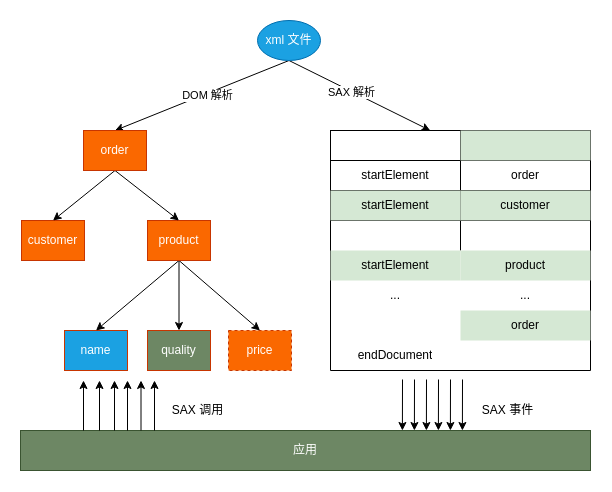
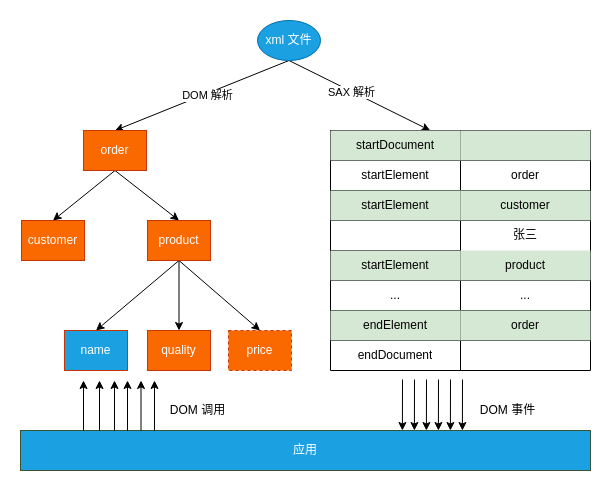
  <mxCell id="0" />
  <mxCell id="1" parent="0" />
  <mxCell id="2" style="edgeStyle=none;rounded=0;orthogonalLoop=1;jettySize=auto;html=1;entryX=0.5;entryY=0;entryDx=0;entryDy=0;exitX=0.5;exitY=1;exitDx=0;exitDy=0;" edge="1" parent="1" source="6" target="17"><mxGeometry relative="1" as="geometry" /></mxCell>
  <mxCell id="3" value="DOM 解析" style="edgeLabel;html=1;align=center;verticalAlign=middle;resizable=0;points=[];" vertex="1" connectable="0" parent="2"><mxGeometry x="-0.049" y="1" relative="1" as="geometry"><mxPoint as="offset" /></mxGeometry></mxCell>
  <mxCell id="4" style="edgeStyle=none;rounded=0;orthogonalLoop=1;jettySize=auto;html=1;exitX=0.5;exitY=1;exitDx=0;exitDy=0;" edge="1" parent="1" source="6" target="34"><mxGeometry relative="1" as="geometry" /></mxCell>
  <mxCell id="5" value="SAX 解析" style="edgeLabel;html=1;align=center;verticalAlign=middle;resizable=0;points=[];" vertex="1" connectable="0" parent="4"><mxGeometry x="-0.109" y="-1" relative="1" as="geometry"><mxPoint as="offset" /></mxGeometry></mxCell>
  <mxCell id="6" value="xml 文件" style="ellipse;whiteSpace=wrap;html=1;fillColor=#1ba1e2;strokeColor=#006EAF;fontColor=#ffffff;" vertex="1" parent="1"><mxGeometry x="257" y="20" width="63" height="40" as="geometry" /></mxCell>
  <mxCell id="7" value="price" style="rounded=0;whiteSpace=wrap;html=1;fillColor=#fa6800;strokeColor=#C73500;fontColor=#ffffff;dashed=1;" vertex="1" parent="1"><mxGeometry x="228" y="330" width="63" height="40" as="geometry" /></mxCell>
- <mxCell id="8" value="quality" style="rounded=0;whiteSpace=wrap;html=1;fillColor=#6d8764;strokeColor=#C73500;fontColor=#ffffff;" vertex="1" parent="1"><mxGeometry x="147" y="330" width="63" height="40" as="geometry" /></mxCell>
+ <mxCell id="8" value="quality" style="rounded=0;whiteSpace=wrap;html=1;fillColor=#fa6800;strokeColor=#C73500;fontColor=#ffffff;" vertex="1" parent="1"><mxGeometry x="147" y="330" width="63" height="40" as="geometry" /></mxCell>
  <mxCell id="9" value="name" style="rounded=0;whiteSpace=wrap;html=1;fillColor=#1ba1e2;strokeColor=#C73500;fontColor=#ffffff;" vertex="1" parent="1"><mxGeometry x="64" y="330" width="63" height="40" as="geometry" /></mxCell>
  <mxCell id="10" style="edgeStyle=none;rounded=0;orthogonalLoop=1;jettySize=auto;html=1;entryX=0.5;entryY=0;entryDx=0;entryDy=0;exitX=0.5;exitY=1;exitDx=0;exitDy=0;" edge="1" parent="1" source="13" target="9"><mxGeometry relative="1" as="geometry" /></mxCell>
  <mxCell id="11" style="edgeStyle=none;rounded=0;orthogonalLoop=1;jettySize=auto;html=1;entryX=0.5;entryY=0;entryDx=0;entryDy=0;" edge="1" parent="1" source="13" target="8"><mxGeometry relative="1" as="geometry" /></mxCell>
  <mxCell id="12" style="edgeStyle=none;rounded=0;orthogonalLoop=1;jettySize=auto;html=1;entryX=0.5;entryY=0;entryDx=0;entryDy=0;exitX=0.5;exitY=1;exitDx=0;exitDy=0;" edge="1" parent="1" source="13" target="7"><mxGeometry relative="1" as="geometry" /></mxCell>
  <mxCell id="13" value="product" style="rounded=0;whiteSpace=wrap;html=1;fillColor=#fa6800;strokeColor=#C73500;fontColor=#ffffff;" vertex="1" parent="1"><mxGeometry x="147" y="220" width="63" height="40" as="geometry" /></mxCell>
  <mxCell id="14" value="customer" style="rounded=0;whiteSpace=wrap;html=1;fillColor=#fa6800;strokeColor=#C73500;fontColor=#ffffff;" vertex="1" parent="1"><mxGeometry x="21" y="220" width="63" height="40" as="geometry" /></mxCell>
  <mxCell id="15" style="rounded=0;orthogonalLoop=1;jettySize=auto;html=1;entryX=0.5;entryY=0;entryDx=0;entryDy=0;exitX=0.5;exitY=1;exitDx=0;exitDy=0;" edge="1" parent="1" source="17" target="14"><mxGeometry relative="1" as="geometry" /></mxCell>
  <mxCell id="16" style="rounded=0;orthogonalLoop=1;jettySize=auto;html=1;entryX=0.5;entryY=0;entryDx=0;entryDy=0;exitX=0.5;exitY=1;exitDx=0;exitDy=0;" edge="1" parent="1" source="17" target="13"><mxGeometry relative="1" as="geometry" /></mxCell>
  <mxCell id="17" value="order" style="rounded=0;whiteSpace=wrap;html=1;fillColor=#fa6800;strokeColor=#C73500;fontColor=#ffffff;" vertex="1" parent="1"><mxGeometry x="83" y="130" width="63" height="40" as="geometry" /></mxCell>
- <mxCell id="18" value="应用" style="rounded=0;whiteSpace=wrap;html=1;fillColor=#6d8764;strokeColor=#3A5431;fontColor=#ffffff;" vertex="1" parent="1"><mxGeometry x="20" y="430" width="570" height="40" as="geometry" /></mxCell>
+ <mxCell id="18" value="应用" style="rounded=0;whiteSpace=wrap;html=1;fillColor=#1ba1e2;strokeColor=#3A5431;fontColor=#ffffff;" vertex="1" parent="1"><mxGeometry x="20" y="430" width="570" height="40" as="geometry" /></mxCell>
  <mxCell id="19" value="" style="endArrow=classic;html=1;" edge="1" parent="1"><mxGeometry width="50" height="50" relative="1" as="geometry"><mxPoint x="83" y="430" as="sourcePoint" /><mxPoint x="83" y="380" as="targetPoint" /></mxGeometry></mxCell>
  <mxCell id="20" value="" style="endArrow=classic;html=1;" edge="1" parent="1"><mxGeometry width="50" height="50" relative="1" as="geometry"><mxPoint x="99" y="430" as="sourcePoint" /><mxPoint x="99" y="380" as="targetPoint" /></mxGeometry></mxCell>
  <mxCell id="21" value="" style="endArrow=classic;html=1;" edge="1" parent="1"><mxGeometry width="50" height="50" relative="1" as="geometry"><mxPoint x="114" y="430" as="sourcePoint" /><mxPoint x="114" y="380" as="targetPoint" /></mxGeometry></mxCell>
  <mxCell id="22" value="" style="endArrow=classic;html=1;" edge="1" parent="1"><mxGeometry width="50" height="50" relative="1" as="geometry"><mxPoint x="127" y="430" as="sourcePoint" /><mxPoint x="127" y="380" as="targetPoint" /></mxGeometry></mxCell>
  <mxCell id="23" value="" style="endArrow=classic;html=1;" edge="1" parent="1"><mxGeometry width="50" height="50" relative="1" as="geometry"><mxPoint x="140.5" y="430" as="sourcePoint" /><mxPoint x="140.5" y="380" as="targetPoint" /></mxGeometry></mxCell>
  <mxCell id="24" value="" style="endArrow=classic;html=1;" edge="1" parent="1"><mxGeometry width="50" height="50" relative="1" as="geometry"><mxPoint x="154" y="430" as="sourcePoint" /><mxPoint x="154" y="380" as="targetPoint" /></mxGeometry></mxCell>
  <mxCell id="25" value="" style="endArrow=classic;html=1;entryX=0.67;entryY=0.025;entryDx=0;entryDy=0;entryPerimeter=0;" edge="1" parent="1"><mxGeometry width="50" height="50" relative="1" as="geometry"><mxPoint x="402" y="379" as="sourcePoint" /><mxPoint x="401.9" y="430" as="targetPoint" /></mxGeometry></mxCell>
  <mxCell id="26" value="" style="endArrow=classic;html=1;entryX=0.67;entryY=0.025;entryDx=0;entryDy=0;entryPerimeter=0;" edge="1" parent="1"><mxGeometry width="50" height="50" relative="1" as="geometry"><mxPoint x="414" y="379" as="sourcePoint" /><mxPoint x="413.9" y="430" as="targetPoint" /></mxGeometry></mxCell>
  <mxCell id="27" value="" style="endArrow=classic;html=1;entryX=0.67;entryY=0.025;entryDx=0;entryDy=0;entryPerimeter=0;" edge="1" parent="1"><mxGeometry width="50" height="50" relative="1" as="geometry"><mxPoint x="426" y="379" as="sourcePoint" /><mxPoint x="425.9" y="430" as="targetPoint" /></mxGeometry></mxCell>
  <mxCell id="28" value="" style="endArrow=classic;html=1;entryX=0.67;entryY=0.025;entryDx=0;entryDy=0;entryPerimeter=0;" edge="1" parent="1"><mxGeometry width="50" height="50" relative="1" as="geometry"><mxPoint x="438" y="379" as="sourcePoint" /><mxPoint x="437.9" y="430" as="targetPoint" /></mxGeometry></mxCell>
  <mxCell id="29" value="" style="endArrow=classic;html=1;entryX=0.67;entryY=0.025;entryDx=0;entryDy=0;entryPerimeter=0;" edge="1" parent="1"><mxGeometry width="50" height="50" relative="1" as="geometry"><mxPoint x="450" y="379" as="sourcePoint" /><mxPoint x="449.9" y="430" as="targetPoint" /></mxGeometry></mxCell>
  <mxCell id="30" value="" style="endArrow=classic;html=1;entryX=0.67;entryY=0.025;entryDx=0;entryDy=0;entryPerimeter=0;" edge="1" parent="1"><mxGeometry width="50" height="50" relative="1" as="geometry"><mxPoint x="462" y="379" as="sourcePoint" /><mxPoint x="461.9" y="430" as="targetPoint" /></mxGeometry></mxCell>
- <mxCell id="31" value="SAX 调用" style="text;html=1;align=center;verticalAlign=middle;resizable=0;points=[];autosize=1;" vertex="1" parent="1"><mxGeometry x="162" y="400" width="70" height="20" as="geometry" /></mxCell>
- <mxCell id="32" value="SAX 事件" style="text;html=1;align=center;verticalAlign=middle;resizable=0;points=[];autosize=1;" vertex="1" parent="1"><mxGeometry x="472" y="400" width="70" height="20" as="geometry" /></mxCell>
+ <mxCell id="31" value="DOM 调用" style="text;html=1;align=center;verticalAlign=middle;resizable=0;points=[];autosize=1;" vertex="1" parent="1"><mxGeometry x="162" y="400" width="70" height="20" as="geometry" /></mxCell>
+ <mxCell id="32" value="DOM 事件" style="text;html=1;align=center;verticalAlign=middle;resizable=0;points=[];autosize=1;" vertex="1" parent="1"><mxGeometry x="472" y="400" width="70" height="20" as="geometry" /></mxCell>
  <mxCell id="33" value="" style="shape=table;html=1;whiteSpace=wrap;startSize=0;container=1;collapsible=0;childLayout=tableLayout;" vertex="1" parent="1"><mxGeometry x="330" y="130" width="260" height="240" as="geometry" /></mxCell>
  <mxCell id="34" value="" style="shape=partialRectangle;html=1;whiteSpace=wrap;collapsible=0;dropTarget=0;pointerEvents=0;fillColor=none;top=0;left=0;bottom=0;right=0;points=[[0,0.5],[1,0.5]];portConstraint=eastwest;" vertex="1" parent="33"><mxGeometry width="260" height="30" as="geometry" /></mxCell>
+ <mxCell id="35" value="&lt;span&gt;startDocument&lt;/span&gt;" style="shape=partialRectangle;html=1;whiteSpace=wrap;connectable=0;overflow=hidden;fillColor=#d5e8d4;top=0;left=0;bottom=0;right=0;strokeColor=#82b366;" vertex="1" parent="34"><mxGeometry width="130" height="30" as="geometry" /></mxCell>
  <mxCell id="36" value="" style="shape=partialRectangle;html=1;whiteSpace=wrap;connectable=0;overflow=hidden;fillColor=#d5e8d4;top=0;left=0;bottom=0;right=0;strokeColor=#82b366;" vertex="1" parent="34"><mxGeometry x="130" width="130" height="30" as="geometry" /></mxCell>
  <mxCell id="37" value="" style="shape=partialRectangle;html=1;whiteSpace=wrap;collapsible=0;dropTarget=0;pointerEvents=0;fillColor=none;top=0;left=0;bottom=0;right=0;points=[[0,0.5],[1,0.5]];portConstraint=eastwest;" vertex="1" parent="33"><mxGeometry y="30" width="260" height="30" as="geometry" /></mxCell>
  <mxCell id="38" value="&lt;span&gt;startElement&lt;/span&gt;" style="shape=partialRectangle;html=1;whiteSpace=wrap;connectable=0;overflow=hidden;fillColor=none;top=0;left=0;bottom=0;right=0;" vertex="1" parent="37"><mxGeometry width="130" height="30" as="geometry" /></mxCell>
  <mxCell id="39" value="&lt;span&gt;order&lt;/span&gt;" style="shape=partialRectangle;html=1;whiteSpace=wrap;connectable=0;overflow=hidden;fillColor=none;top=0;left=0;bottom=0;right=0;" vertex="1" parent="37"><mxGeometry x="130" width="130" height="30" as="geometry" /></mxCell>
  <mxCell id="40" value="" style="shape=partialRectangle;html=1;whiteSpace=wrap;collapsible=0;dropTarget=0;pointerEvents=0;fillColor=none;top=0;left=0;bottom=0;right=0;points=[[0,0.5],[1,0.5]];portConstraint=eastwest;" vertex="1" parent="33"><mxGeometry y="60" width="260" height="30" as="geometry" /></mxCell>
  <mxCell id="41" value="&lt;span&gt;startElement&lt;/span&gt;" style="shape=partialRectangle;html=1;whiteSpace=wrap;connectable=0;overflow=hidden;fillColor=#d5e8d4;top=0;left=0;bottom=0;right=0;strokeColor=#82b366;" vertex="1" parent="40"><mxGeometry width="130" height="30" as="geometry" /></mxCell>
  <mxCell id="42" value="&lt;span&gt;customer&lt;/span&gt;" style="shape=partialRectangle;html=1;whiteSpace=wrap;connectable=0;overflow=hidden;fillColor=#d5e8d4;top=0;left=0;bottom=0;right=0;strokeColor=#82b366;" vertex="1" parent="40"><mxGeometry x="130" width="130" height="30" as="geometry" /></mxCell>
  <mxCell id="43" value="" style="shape=partialRectangle;html=1;whiteSpace=wrap;collapsible=0;dropTarget=0;pointerEvents=0;fillColor=none;top=0;left=0;bottom=0;right=0;points=[[0,0.5],[1,0.5]];portConstraint=eastwest;" vertex="1" parent="33"><mxGeometry y="90" width="260" height="30" as="geometry" /></mxCell>
+ <mxCell id="44" value="&lt;span&gt;张三&lt;/span&gt;" style="shape=partialRectangle;html=1;whiteSpace=wrap;connectable=0;overflow=hidden;fillColor=none;top=0;left=0;bottom=0;right=0;" vertex="1" parent="43"><mxGeometry x="130" width="130" height="30" as="geometry" /></mxCell>
  <mxCell id="45" value="" style="shape=partialRectangle;html=1;whiteSpace=wrap;collapsible=0;dropTarget=0;pointerEvents=0;fillColor=none;top=0;left=0;bottom=0;right=0;points=[[0,0.5],[1,0.5]];portConstraint=eastwest;" vertex="1" parent="33"><mxGeometry y="120" width="260" height="30" as="geometry" /></mxCell>
  <mxCell id="46" value="&lt;span&gt;startElement&lt;/span&gt;" style="shape=partialRectangle;html=1;whiteSpace=wrap;connectable=0;overflow=hidden;fillColor=#d5e8d4;top=0;left=0;bottom=0;right=0;strokeColor=#82b366;" vertex="1" parent="45"><mxGeometry width="130" height="30" as="geometry" /></mxCell>
  <mxCell id="47" value="&lt;span&gt;product&lt;/span&gt;" style="shape=partialRectangle;html=1;whiteSpace=wrap;connectable=0;overflow=hidden;fillColor=#d5e8d4;top=0;left=0;bottom=0;right=0;strokeColor=#82b366;" vertex="1" parent="45"><mxGeometry x="130" width="130" height="30" as="geometry" /></mxCell>
  <mxCell id="48" value="" style="shape=partialRectangle;html=1;whiteSpace=wrap;collapsible=0;dropTarget=0;pointerEvents=0;fillColor=none;top=0;left=0;bottom=0;right=0;points=[[0,0.5],[1,0.5]];portConstraint=eastwest;" vertex="1" parent="33"><mxGeometry y="150" width="260" height="30" as="geometry" /></mxCell>
  <mxCell id="49" value="&lt;span&gt;...&lt;/span&gt;" style="shape=partialRectangle;html=1;whiteSpace=wrap;connectable=0;overflow=hidden;fillColor=none;top=0;left=0;bottom=0;right=0;" vertex="1" parent="48"><mxGeometry width="130" height="30" as="geometry" /></mxCell>
  <mxCell id="50" value="..." style="shape=partialRectangle;html=1;whiteSpace=wrap;connectable=0;overflow=hidden;fillColor=none;top=0;left=0;bottom=0;right=0;" vertex="1" parent="48"><mxGeometry x="130" width="130" height="30" as="geometry" /></mxCell>
  <mxCell id="51" value="" style="shape=partialRectangle;html=1;whiteSpace=wrap;collapsible=0;dropTarget=0;pointerEvents=0;fillColor=none;top=0;left=0;bottom=0;right=0;points=[[0,0.5],[1,0.5]];portConstraint=eastwest;" vertex="1" parent="33"><mxGeometry y="180" width="260" height="30" as="geometry" /></mxCell>
+ <mxCell id="52" value="&lt;span&gt;endElement&lt;/span&gt;" style="shape=partialRectangle;html=1;whiteSpace=wrap;connectable=0;overflow=hidden;fillColor=#d5e8d4;top=0;left=0;bottom=0;right=0;strokeColor=#82b366;" vertex="1" parent="51"><mxGeometry width="130" height="30" as="geometry" /></mxCell>
  <mxCell id="53" value="&lt;span&gt;order&lt;/span&gt;" style="shape=partialRectangle;html=1;whiteSpace=wrap;connectable=0;overflow=hidden;fillColor=#d5e8d4;top=0;left=0;bottom=0;right=0;strokeColor=#82b366;" vertex="1" parent="51"><mxGeometry x="130" width="130" height="30" as="geometry" /></mxCell>
  <mxCell id="54" value="" style="shape=partialRectangle;html=1;whiteSpace=wrap;collapsible=0;dropTarget=0;pointerEvents=0;fillColor=none;top=0;left=0;bottom=0;right=0;points=[[0,0.5],[1,0.5]];portConstraint=eastwest;" vertex="1" parent="33"><mxGeometry y="210" width="260" height="30" as="geometry" /></mxCell>
  <mxCell id="55" value="&lt;span&gt;endDocument&lt;/span&gt;" style="shape=partialRectangle;html=1;whiteSpace=wrap;connectable=0;overflow=hidden;fillColor=none;top=0;left=0;bottom=0;right=0;" vertex="1" parent="54"><mxGeometry width="130" height="30" as="geometry" /></mxCell>
  <mxCell id="56" value="" style="shape=partialRectangle;html=1;whiteSpace=wrap;connectable=0;overflow=hidden;fillColor=none;top=0;left=0;bottom=0;right=0;" vertex="1" parent="54"><mxGeometry x="130" width="130" height="30" as="geometry" /></mxCell>
